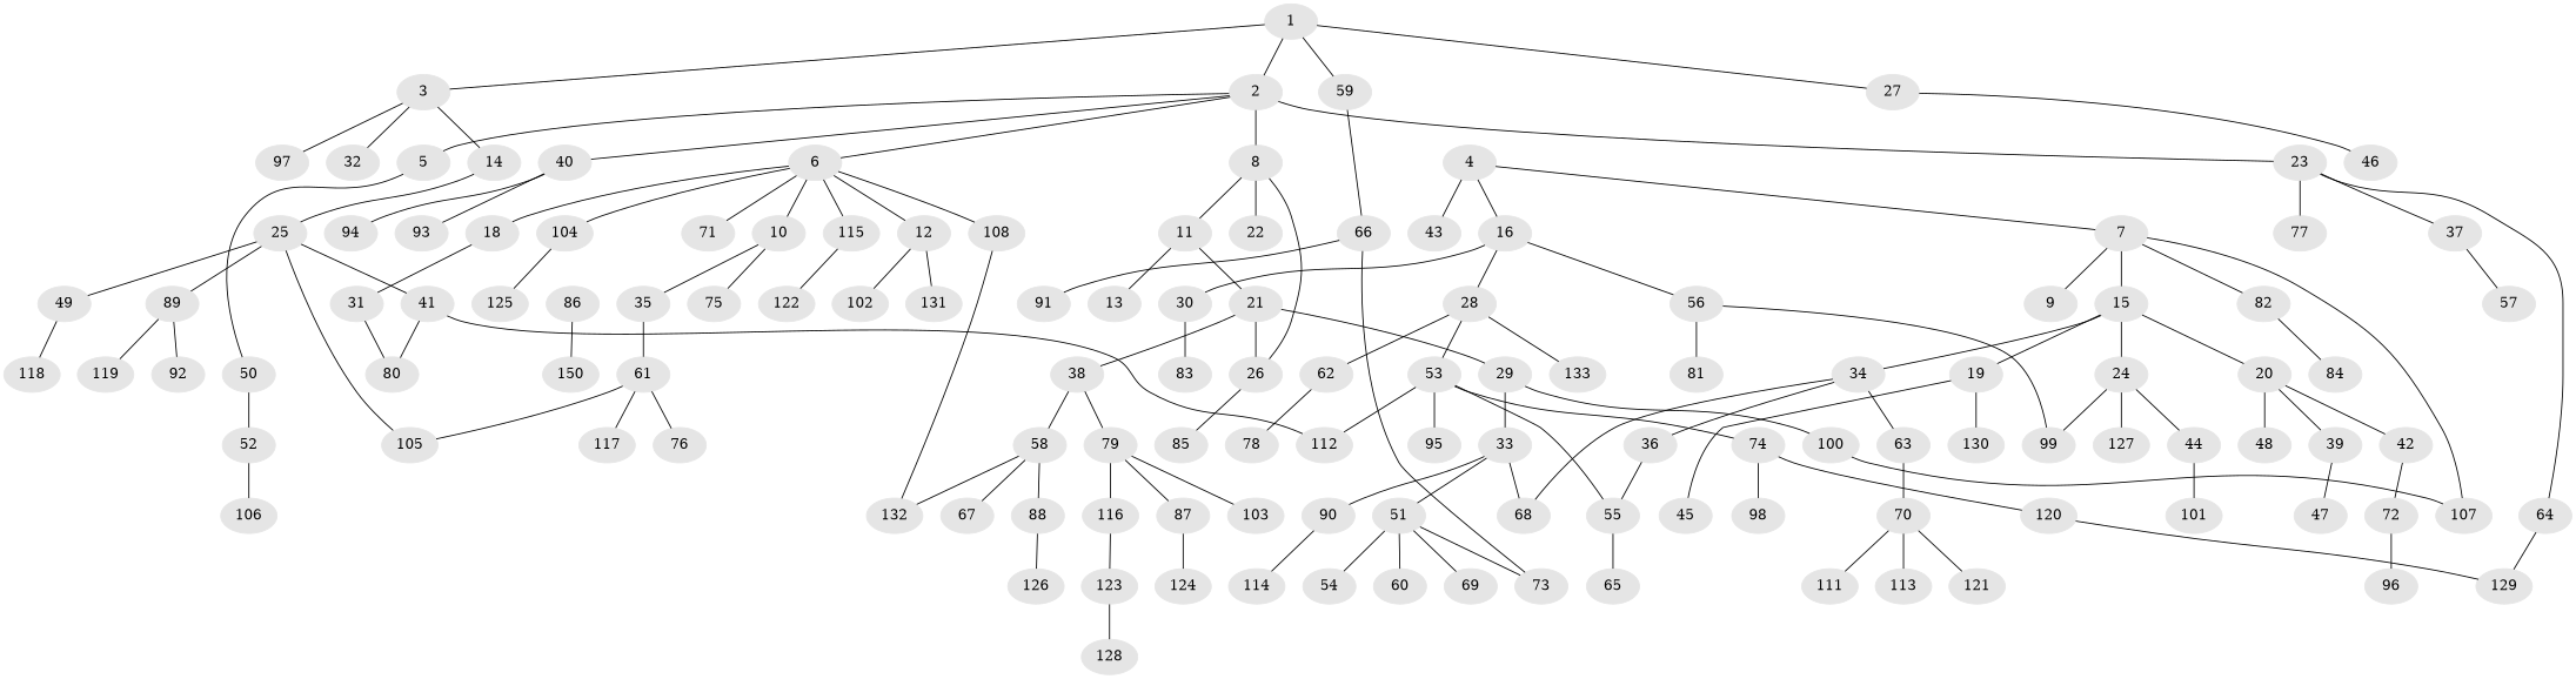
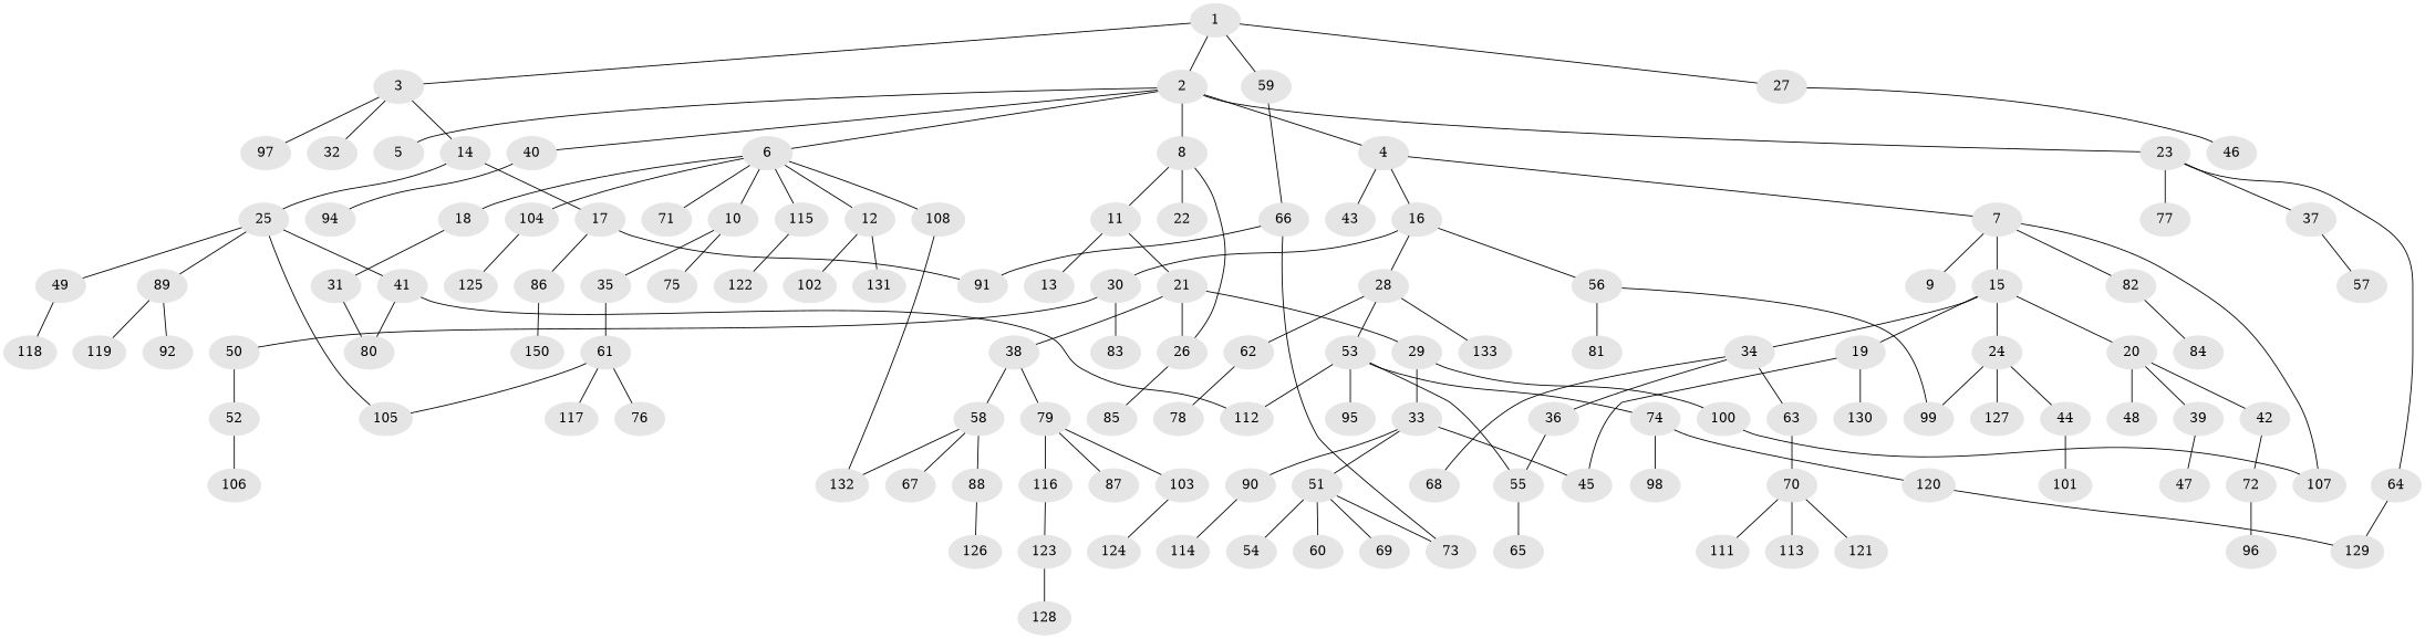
  graph {
    node [color=gray90 style=filled]
    1
    2
    3
    27
    59
    4
    5
    6
    8
    23
    40
    14
    32
    97
    46
    66
    7
    16
    43
    50
    10
    12
    18
    71
    104
    108
    115
    11
    22
    26
    37
    64
    77
-   93
    94
+   17
    25
    9
    15
    82
    107
    28
    30
    56
    52
    35
    75
    102
    131
    31
    125
    132
    122
    19
    20
    24
    34
    84
    13
    21
    85
    61
    29
    38
    33
    100
    86
    91
    41
    49
    89
    105
    45
    130
    39
    42
    48
    44
    99
    127
    68
    36
    63
    53
    62
    133
    83
    81
    n89 [label=150]
    80
    47
    72
    58
    79
    57
    129
    101
    112
    118
    92
    119
    55
    74
    95
    78
    51
    90
    54
    60
    69
    73
    114
    70
    76
    117
    65
    67
    88
    87
    103
    116
    96
    106
    98
    120
    126
    111
    113
    121
    124
    123
    128
    1 -- 2
    1 -- 3
    1 -- 27
    1 -- 59
+   2 -- 4
    2 -- 5
    2 -- 6
    2 -- 8
    2 -- 23
    2 -- 40
    3 -- 14
    3 -- 32
    3 -- 97
    27 -- 46
    59 -- 66
    4 -- 7
    4 -- 16
    4 -- 43
-   5 -- 50
+   30 -- 50
    6 -- 10
    6 -- 12
    6 -- 18
    6 -- 71
    6 -- 104
    6 -- 108
    6 -- 115
    8 -- 11
    8 -- 22
    8 -- 26
    23 -- 37
    23 -- 64
    23 -- 77
-   40 -- 93
    40 -- 94
+   14 -- 17
    14 -- 25
    66 -- 91
    66 -- 73
    7 -- 9
    7 -- 15
    7 -- 82
    7 -- 107
    16 -- 28
    16 -- 30
    16 -- 56
    50 -- 52
    10 -- 35
    10 -- 75
    12 -- 102
    12 -- 131
    18 -- 31
    104 -- 125
    108 -- 132
    115 -- 122
    11 -- 13
    11 -- 21
    26 -- 85
    37 -- 57
    64 -- 129
+   17 -- 86
+   17 -- 91
    25 -- 41
    25 -- 49
    25 -- 89
    25 -- 105
    15 -- 19
    15 -- 20
    15 -- 24
    15 -- 34
    82 -- 84
    28 -- 53
    28 -- 62
    28 -- 133
    30 -- 83
    56 -- 99
    56 -- 81
    52 -- 106
    35 -- 61
    31 -- 80
    19 -- 45
    19 -- 130
    20 -- 39
    20 -- 42
    20 -- 48
    24 -- 44
    24 -- 99
    24 -- 127
    34 -- 68
    34 -- 36
    34 -- 63
    21 -- 26
    21 -- 29
    21 -- 38
    61 -- 105
    61 -- 76
    61 -- 117
    29 -- 33
    29 -- 100
    38 -- 58
    38 -- 79
-   33 -- 68
+   33 -- 45
    33 -- 51
    33 -- 90
    100 -- 107
    86 -- n89
    41 -- 80
    41 -- 112
    49 -- 118
    89 -- 92
    89 -- 119
    39 -- 47
    42 -- 72
    44 -- 101
    36 -- 55
    63 -- 70
    53 -- 112
    53 -- 55
    53 -- 74
    53 -- 95
    62 -- 78
    72 -- 96
    58 -- 132
    58 -- 67
    58 -- 88
    79 -- 87
    79 -- 103
    79 -- 116
    55 -- 65
    74 -- 98
    74 -- 120
    51 -- 54
    51 -- 60
    51 -- 69
    51 -- 73
    90 -- 114
    70 -- 111
    70 -- 113
    70 -- 121
    88 -- 126
-   87 -- 124
+   103 -- 124
    116 -- 123
    120 -- 129
    123 -- 128
  }
